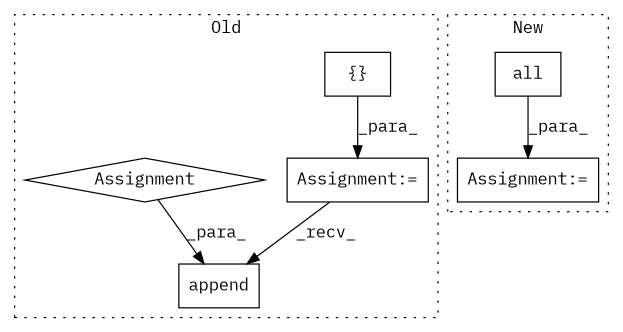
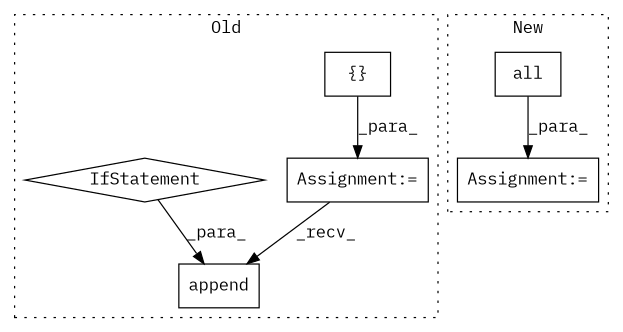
  digraph {
    fontname="IBM Plex Mono"
    node [a=7 fontname="IBM Plex Mono" l=1 shape=box]
    edge [fontname="IBM Plex Mono"]
    n1 [a=4 l=2 label="{}" s=9817]
    n2 [label="Assignment:=" s=9807]
    n3 [a=32 l="7,1" label=append s="10090,10110"]
-   n4 [a=25 l="4,2" label=Assignment s="10023,10048" shape=diamond]
+   n4 [a=25 l="4,2" label=IfStatement s="10023,10048" shape=diamond]
    n5 [a=32 l=5 label=all s=9607]
    n6 [label="Assignment:=" s=9585]
    subgraph cluster_1 {
      label=Old
      style=dotted
      n1
      n2
      n3
      n4
    }
    subgraph cluster_2 {
      label=New
      style=dotted
      n5
      n6
    }
    n1 -> n2 [label=_para_]
    n2 -> n3 [label=_recv_]
    n4 -> n3 [label=_para_]
    n5 -> n6 [label=_para_]
  }
